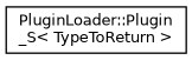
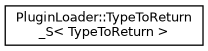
  digraph {
    rankdir=LR
-   n1 [color=black fillcolor=white fontname=Helvetica fontsize=10 height=0.2 label="PluginLoader::Plugin\l_S\< TypeToReturn \>" shape=record style=filled width=0.4]
+   n1 [color=black fillcolor=white fontname=Helvetica fontsize=10 height=0.2 label="PluginLoader::TypeToReturn\l_S\< TypeToReturn \>" shape=record style=filled width=0.4]
  }
